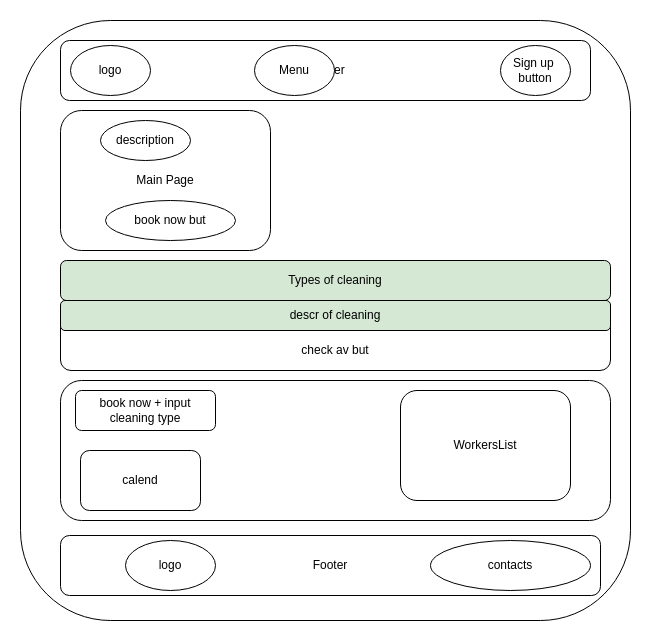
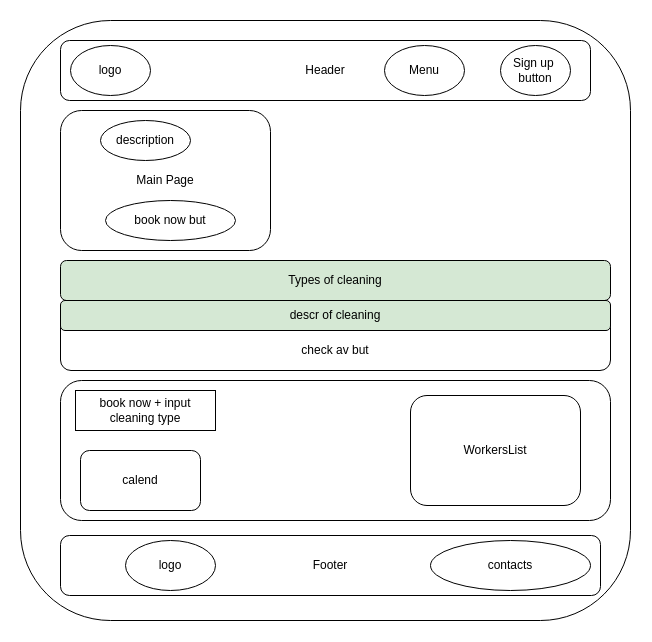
  <mxCell id="0" />
  <mxCell id="1" parent="0" />
  <mxCell id="2" value="" style="rounded=1;whiteSpace=wrap;html=1;" vertex="1" parent="1"><mxGeometry x="20" y="20" width="610" height="600" as="geometry" /></mxCell>
  <mxCell id="3" value="Header" style="rounded=1;whiteSpace=wrap;html=1;" vertex="1" parent="1"><mxGeometry x="60" y="40" width="530" height="60" as="geometry" /></mxCell>
  <mxCell id="4" value="logo" style="ellipse;whiteSpace=wrap;html=1;" vertex="1" parent="1"><mxGeometry x="70" y="45" width="80" height="50" as="geometry" /></mxCell>
- <mxCell id="5" value="Menu" style="ellipse;whiteSpace=wrap;html=1;" vertex="1" parent="1"><mxGeometry x="254" y="45" width="80" height="50" as="geometry" /></mxCell>
+ <mxCell id="5" value="Menu" style="ellipse;whiteSpace=wrap;html=1;" vertex="1" parent="1"><mxGeometry x="384" y="45" width="80" height="50" as="geometry" /></mxCell>
  <mxCell id="6" value="Sign up&amp;nbsp;&lt;br&gt;button" style="ellipse;whiteSpace=wrap;html=1;" vertex="1" parent="1"><mxGeometry x="500" y="45" width="70" height="50" as="geometry" /></mxCell>
  <mxCell id="7" value="Main Page" style="rounded=1;whiteSpace=wrap;html=1;" vertex="1" parent="1"><mxGeometry x="60" y="110" width="210" height="140" as="geometry" /></mxCell>
  <mxCell id="8" value="description" style="ellipse;whiteSpace=wrap;html=1;" vertex="1" parent="1"><mxGeometry x="100" y="120" width="90" height="40" as="geometry" /></mxCell>
  <mxCell id="9" value="book now but" style="ellipse;whiteSpace=wrap;html=1;" vertex="1" parent="1"><mxGeometry x="105" y="200" width="130" height="40" as="geometry" /></mxCell>
  <mxCell id="10" value="Types of cleaning" style="rounded=1;whiteSpace=wrap;html=1;fillColor=#d5e8d4;" vertex="1" parent="1"><mxGeometry x="60" y="260" width="550" height="40" as="geometry" /></mxCell>
  <mxCell id="11" value="&lt;br&gt;&lt;br&gt;check av but" style="rounded=1;whiteSpace=wrap;html=1;" vertex="1" parent="1"><mxGeometry x="60" y="300" width="550" height="70" as="geometry" /></mxCell>
  <mxCell id="12" value="descr of cleaning" style="rounded=1;whiteSpace=wrap;html=1;fillColor=#d5e8d4;" vertex="1" parent="1"><mxGeometry x="60" y="300" width="550" height="30" as="geometry" /></mxCell>
  <mxCell id="13" value="" style="rounded=1;whiteSpace=wrap;html=1;" vertex="1" parent="1"><mxGeometry x="60" y="380" width="550" height="140" as="geometry" /></mxCell>
  <mxCell id="14" value="calend" style="rounded=1;whiteSpace=wrap;html=1;" vertex="1" parent="1"><mxGeometry x="80" y="450" width="120" height="60" as="geometry" /></mxCell>
- <mxCell id="15" value="book now + input cleaning type" style="rounded=1;whiteSpace=wrap;html=1;" vertex="1" parent="1"><mxGeometry x="75" y="390" width="140" height="40" as="geometry" /></mxCell>
- <mxCell id="16" value="WorkersList" style="rounded=1;whiteSpace=wrap;html=1;" vertex="1" parent="1"><mxGeometry x="400" y="390" width="170" height="110" as="geometry" /></mxCell>
+ <mxCell id="15" value="book now + input cleaning type" style="whiteSpace=wrap;html=1;rounded=0;" vertex="1" parent="1"><mxGeometry x="75" y="390" width="140" height="40" as="geometry" /></mxCell>
+ <mxCell id="16" value="WorkersList" style="rounded=1;whiteSpace=wrap;html=1;" vertex="1" parent="1"><mxGeometry x="410" y="395" width="170" height="110" as="geometry" /></mxCell>
  <mxCell id="17" value="Footer" style="rounded=1;whiteSpace=wrap;html=1;" vertex="1" parent="1"><mxGeometry x="60" y="535" width="540" height="60" as="geometry" /></mxCell>
  <mxCell id="18" value="logo" style="ellipse;whiteSpace=wrap;html=1;" vertex="1" parent="1"><mxGeometry x="125" y="540" width="90" height="50" as="geometry" /></mxCell>
  <mxCell id="19" value="contacts" style="ellipse;whiteSpace=wrap;html=1;" vertex="1" parent="1"><mxGeometry x="430" y="540" width="160" height="50" as="geometry" /></mxCell>
